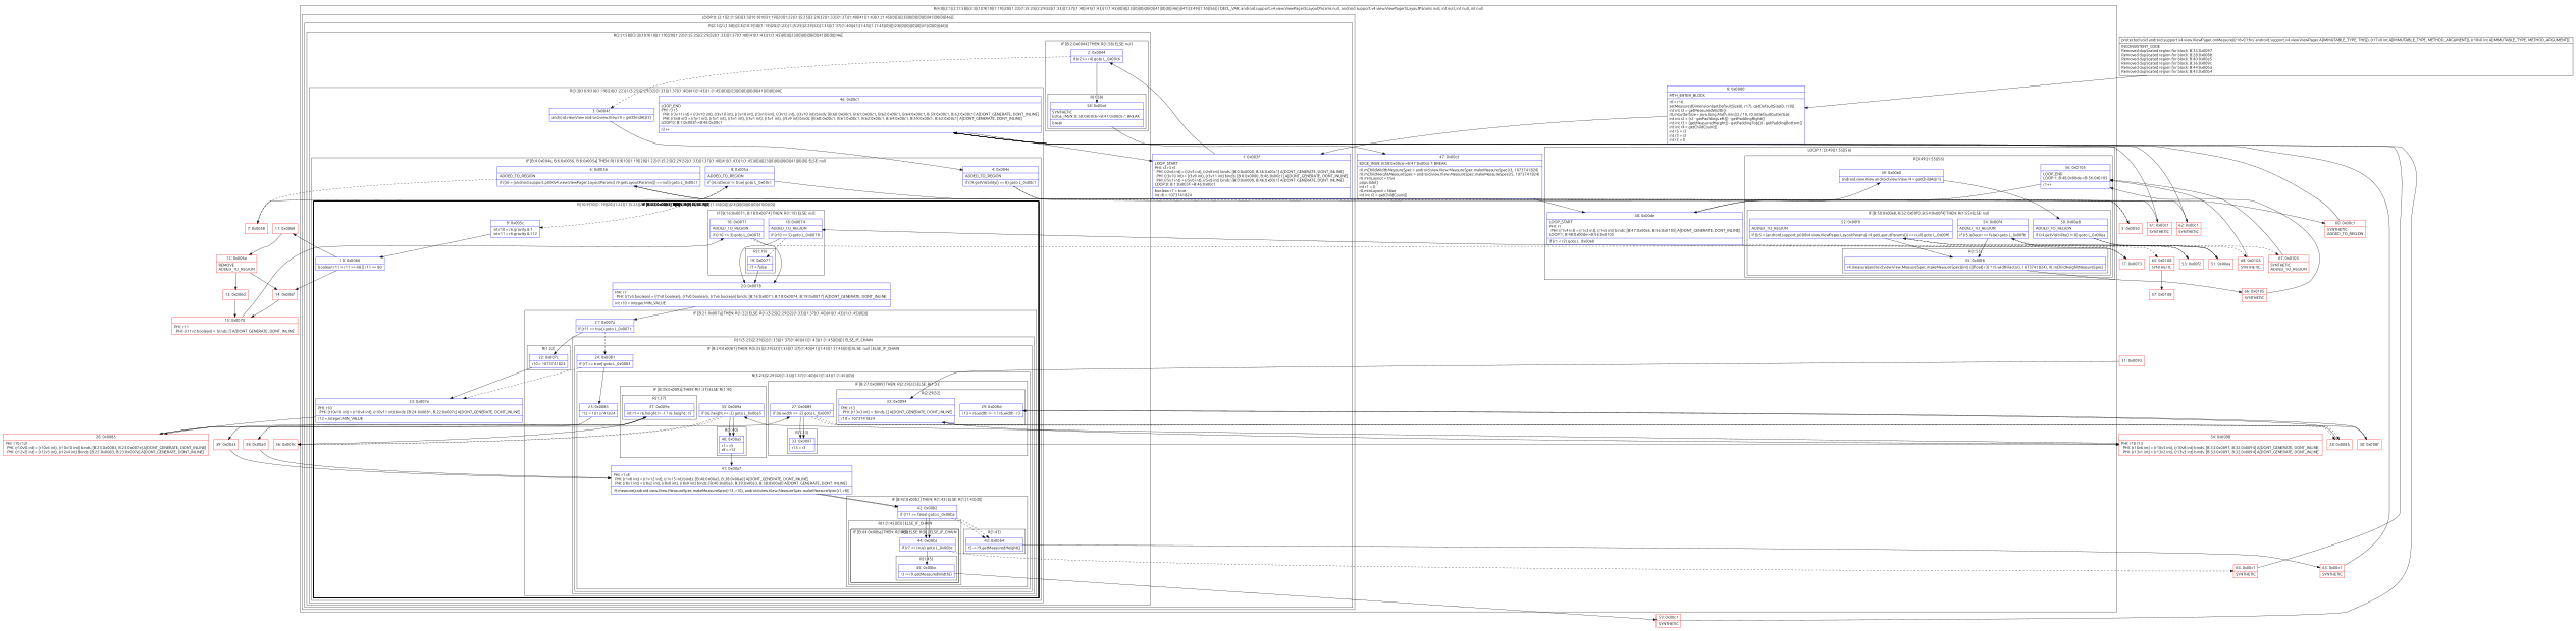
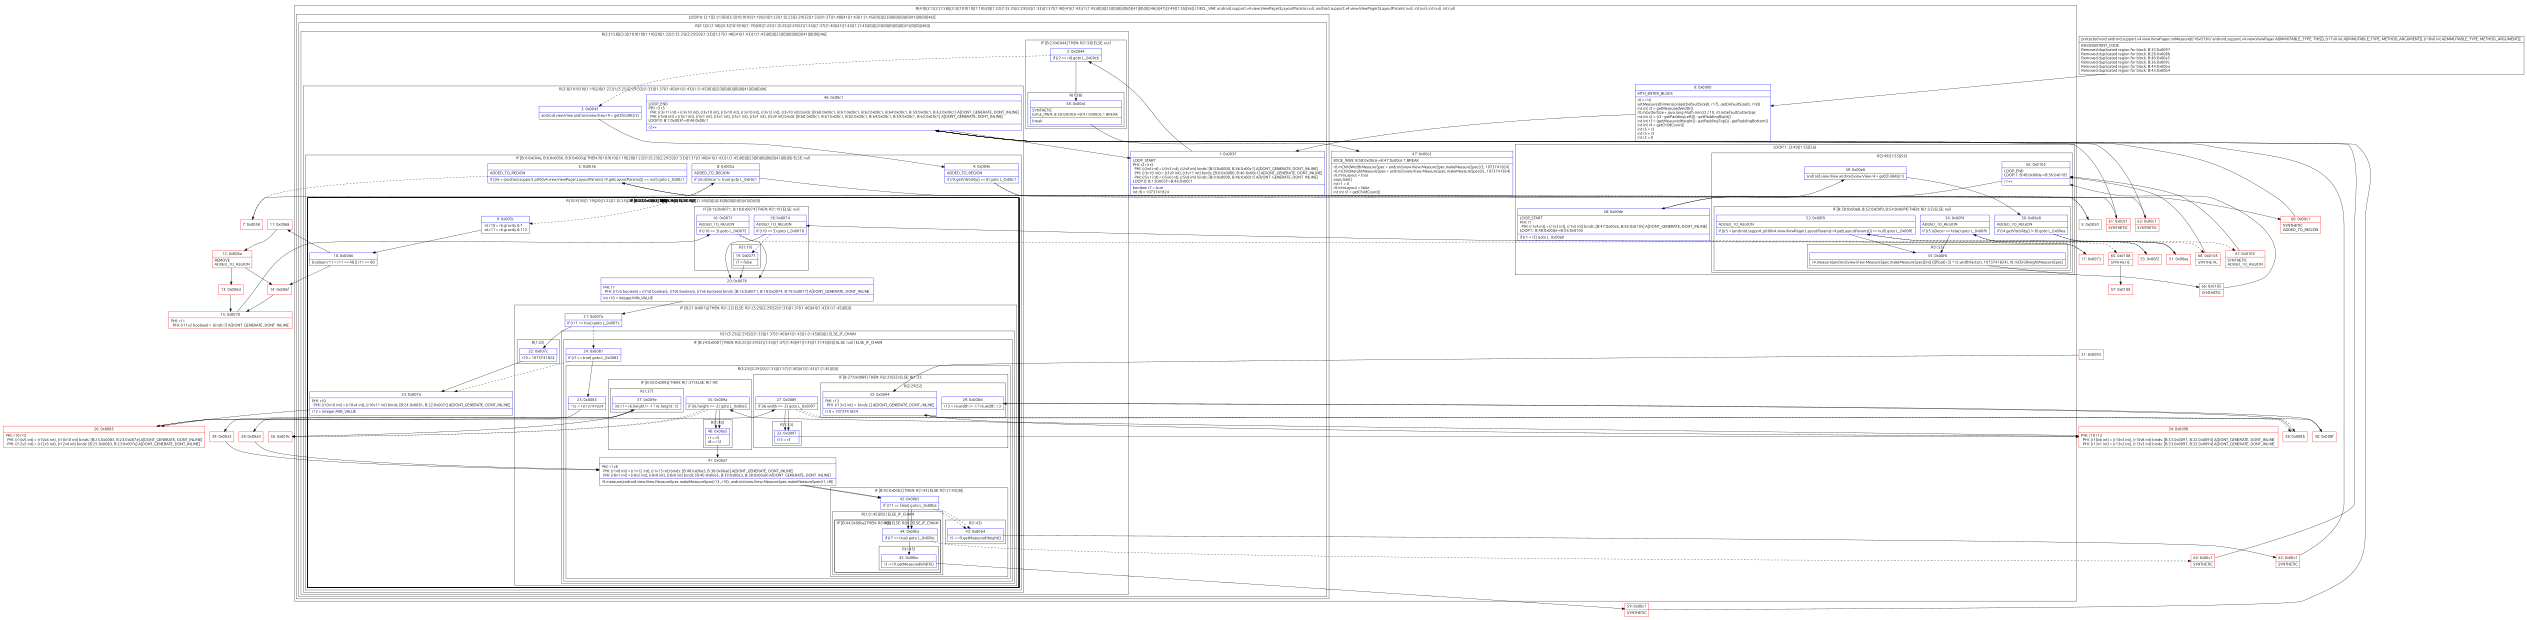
  digraph {
    fontname=Ubuntu
    node [color=blue fontname=Ubuntu shape=record]
    edge [fontname=Ubuntu]
    n1 [label="{58\:\ 0x00c6|SYNTHETIC\lEDGE_INSN: B:58:0x00c6\-\>B:47:0x00c6 ?: BREAK  \l|break\l}"]
    n2 [label="{2\:\ 0x0044|if (r2 \>= r4) goto L_0x00c6\l}"]
    n3 [label="{19\:\ 0x0077|r7 = false\l}"]
    n4 [label="{16\:\ 0x0071|ADDED_TO_REGION\l|if (r10 == 3) goto L_0x0078\l}"]
    n5 [label="{18\:\ 0x0074|ADDED_TO_REGION\l|if (r10 == 5) goto L_0x0078\l}"]
    n6 [label="{22\:\ 0x007c|r10 = 1073741824\l}"]
    n7 [label="{33\:\ 0x0097|r13 = r3\l}"]
    n8 [label="{29\:\ 0x008d|r13 = r6.width != \-1 ? r6.width : r3\l}"]
    n9 [label="{32\:\ 0x0094|PHI: r13 \l  PHI: (r13v3 int) =  binds: [] A[DONT_GENERATE, DONT_INLINE]\l|r10 = 1073741824\l}"]
    n10 [label="{27\:\ 0x0089|if (r6.width == \-2) goto L_0x0097\l}"]
    n11 [label="{37\:\ 0x009e|int r1 = r6.height != \-1 ? r6.height : r5\l}"]
    n12 [label="{40\:\ 0x00a5|r1 = r5\lr8 = r12\l}"]
    n13 [label="{35\:\ 0x009a|if (r6.height == \-2) goto L_0x00a5\l}"]
    n14 [label="{43\:\ 0x00b4|r5 \-= r9.getMeasuredHeight()\l}"]
    n15 [label="{45\:\ 0x00bc|r3 \-= r9.getMeasuredWidth()\l}"]
    n16 [label="{44\:\ 0x00ba|if (r7 == true) goto L_0x00bc\l}"]
    n17 [label="{42\:\ 0x00b2|if (r11 == false) goto L_0x00ba\l}"]
    n18 [label="{25\:\ 0x0083|r12 = 1073741824\l}"]
    n19 [label="{41\:\ 0x00a7|PHI: r1 r8 \l  PHI: (r1v8 int) = (r1v12 int), (r1v15 int) binds: [B:40:0x00a5, B:38:0x00a0] A[DONT_GENERATE, DONT_INLINE]\l  PHI: (r8v1 int) = (r8v2 int), (r8v0 int), (r8v0 int) binds: [B:40:0x00a5, B:39:0x00a3, B:38:0x00a0] A[DONT_GENERATE, DONT_INLINE]\l|r9.measure(android.view.View.MeasureSpec.makeMeasureSpec(r13, r10), android.view.View.MeasureSpec.makeMeasureSpec(r1, r8))\l}"]
    n20 [label="{24\:\ 0x0081|if (r7 == true) goto L_0x0083\l}"]
    n21 [label="{21\:\ 0x007a|if (r11 == true) goto L_0x007c\l}"]
    n22 [label="{9\:\ 0x005c|int r10 = r6.gravity & 7\lint r11 = r6.gravity & 112\l}"]
    n23 [label="{10\:\ 0x0066|boolean r11 = r11 == 48 \|\| r11 == 80\l}"]
    n24 [label="{20\:\ 0x0078|PHI: r7 \l  PHI: (r7v5 boolean) = (r7v0 boolean), (r7v0 boolean), (r7v6 boolean) binds: [B:16:0x0071, B:18:0x0074, B:19:0x0077] A[DONT_GENERATE, DONT_INLINE]\l|int r10 = Integer.MIN_VALUE\l}"]
    n25 [label="{23\:\ 0x007e|PHI: r10 \l  PHI: (r10v10 int) = (r10v4 int), (r10v11 int) binds: [B:24:0x0081, B:22:0x007c] A[DONT_GENERATE, DONT_INLINE]\l|r12 = Integer.MIN_VALUE\l}"]
    n26 [label="{4\:\ 0x004e|ADDED_TO_REGION\l|if (r9.getVisibility() == 8) goto L_0x00c1\l}"]
    n27 [label="{6\:\ 0x0056|ADDED_TO_REGION\l|if ((r6 = (android.support.p000v4.view.ViewPager.LayoutParams) r9.getLayoutParams()) == null) goto L_0x00c1\l}"]
    n28 [label="{8\:\ 0x005a|ADDED_TO_REGION\l|if (r6.isDecor != true) goto L_0x00c1\l}"]
    n29 [label="{3\:\ 0x0046|android.view.View android.view.View r9 = getChildAt(r2)\l}"]
    n30 [label="{46\:\ 0x00c1|LOOP_END\lPHI: r3 r5 \l  PHI: (r3v11 int) = (r3v10 int), (r3v10 int), (r3v10 int), (r3v10 int), (r3v12 int), (r3v10 int) binds: [B:60:0x00c1, B:61:0x00c1, B:62:0x00c1, B:64:0x00c1, B:59:0x00c1, B:63:0x00c1] A[DONT_GENERATE, DONT_INLINE]\l  PHI: (r5v8 int) = (r5v1 int), (r5v1 int), (r5v1 int), (r5v1 int), (r5v1 int), (r5v9 int) binds: [B:60:0x00c1, B:61:0x00c1, B:62:0x00c1, B:64:0x00c1, B:59:0x00c1, B:63:0x00c1] A[DONT_GENERATE, DONT_INLINE]\lLOOP:0: B:1:0x003f\-\>B:46:0x00c1\l|r2++\l}"]
    n31 [label="{1\:\ 0x003f|LOOP_START\lPHI: r2 r3 r5 \l  PHI: (r2v6 int) = (r2v5 int), (r2v8 int) binds: [B:0:0x0000, B:46:0x00c1] A[DONT_GENERATE, DONT_INLINE]\l  PHI: (r3v10 int) = (r3v9 int), (r3v11 int) binds: [B:0:0x0000, B:46:0x00c1] A[DONT_GENERATE, DONT_INLINE]\l  PHI: (r5v1 int) = (r5v0 int), (r5v8 int) binds: [B:0:0x0000, B:46:0x00c1] A[DONT_GENERATE, DONT_INLINE]\lLOOP:0: B:1:0x003f\-\>B:46:0x00c1\l|boolean r7 = true\lint r8 = 1073741824\l}"]
    n32 [label="{55\:\ 0x00f6|r4.measure(android.view.View.MeasureSpec.makeMeasureSpec((int) (((float) r3) * r5.widthFactor), 1073741824), r0.mChildHeightMeasureSpec)\l}"]
    n33 [label="{50\:\ 0x00e8|ADDED_TO_REGION\l|if (r4.getVisibility() != 8) goto L_0x00ea\l}"]
    n34 [label="{52\:\ 0x00f0|ADDED_TO_REGION\l|if ((r5 = (android.support.p000v4.view.ViewPager.LayoutParams) r4.getLayoutParams()) == null) goto L_0x00f6\l}"]
    n35 [label="{54\:\ 0x00f4|ADDED_TO_REGION\l|if (r5.isDecor == false) goto L_0x00f6\l}"]
    n36 [label="{49\:\ 0x00e0|android.view.View android.view.View r4 = getChildAt(r1)\l}"]
    n37 [label="{56\:\ 0x0105|LOOP_END\lLOOP:1: B:48:0x00de\-\>B:56:0x0105\l|r1++\l}"]
    n38 [label="{48\:\ 0x00de|LOOP_START\lPHI: r1 \l  PHI: (r1v4 int) = (r1v3 int), (r1v5 int) binds: [B:47:0x00c6, B:56:0x0105] A[DONT_GENERATE, DONT_INLINE]\lLOOP:1: B:48:0x00de\-\>B:56:0x0105\l|if (r1 \< r2) goto L_0x00e0\l}"]
    n39 [label="{0\:\ 0x0000|MTH_ENTER_BLOCK\l|r0 = r16\lsetMeasuredDimension(getDefaultSize(0, r17), getDefaultSize(0, r18))\lint int r2 = getMeasuredWidth()\lr0.mGutterSize = java.lang.Math.min(r2 \/ 10, r0.mDefaultGutterSize)\lint int r2 = (r2 \- getPaddingLeft()) \- getPaddingRight()\lint int r3 = (getMeasuredHeight() \- getPaddingTop()) \- getPaddingBottom()\lint int r4 = getChildCount()\lint r5 = r3\lint r3 = r2\lint r2 = 0\l}"]
    n40 [label="{47\:\ 0x00c6|EDGE_INSN: B:58:0x00c6\-\>B:47:0x00c6 ?: BREAK  \l|r0.mChildWidthMeasureSpec = android.view.View.MeasureSpec.makeMeasureSpec(r3, 1073741824)\lr0.mChildHeightMeasureSpec = android.view.View.MeasureSpec.makeMeasureSpec(r5, 1073741824)\lr0.mInLayout = true\lpopulate()\lint r1 = 0\lr0.mInLayout = false\lint int r2 = getChildCount()\l}"]
    n41 [color=red label="{17\:\ 0x0073}"]
    n42 [color=red label="{30\:\ 0x008f}"]
    n43 [color=red label="{34\:\ 0x0098|PHI: r10 r13 \l  PHI: (r10v6 int) = (r10v5 int), (r10v8 int) binds: [B:33:0x0097, B:32:0x0094] A[DONT_GENERATE, DONT_INLINE]\l  PHI: (r13v1 int) = (r13v2 int), (r13v3 int) binds: [B:33:0x0097, B:32:0x0094] A[DONT_GENERATE, DONT_INLINE]\l}"]
    n44 [color=red label="{28\:\ 0x008b}"]
    n45 [color=red label="{38\:\ 0x00a0}"]
    n46 [color=red label="{39\:\ 0x00a3}"]
    n47 [color=red label="{36\:\ 0x009c}"]
    n48 [color=red label="{63\:\ 0x00c1|SYNTHETIC\l}"]
    n49 [color=red label="{59\:\ 0x00c1|SYNTHETIC\l}"]
    n50 [color=red label="{64\:\ 0x00c1|SYNTHETIC\l}"]
    n51 [color=red label="{26\:\ 0x0085|PHI: r10 r12 \l  PHI: (r10v5 int) = (r10v4 int), (r10v10 int) binds: [B:25:0x0083, B:23:0x007e] A[DONT_GENERATE, DONT_INLINE]\l  PHI: (r12v2 int) = (r12v3 int), (r12v4 int) binds: [B:25:0x0083, B:23:0x007e] A[DONT_GENERATE, DONT_INLINE]\l}"]
    n52 [color=red label="{11\:\ 0x0068}"]
    n53 [color=red label="{14\:\ 0x006f}"]
    n54 [color=red label="{5\:\ 0x0050}"]
    n55 [color=red label="{60\:\ 0x00c1|SYNTHETIC\lADDED_TO_REGION\l}"]
    n56 [color=red label="{7\:\ 0x0058}"]
    n57 [color=red label="{61\:\ 0x00c1|SYNTHETIC\l}"]
    n58 [color=red label="{62\:\ 0x00c1|SYNTHETIC\l}"]
    n59 [color=red label="{66\:\ 0x0105|SYNTHETIC\l}"]
    n60 [color=red label="{51\:\ 0x00ea}"]
    n61 [color=red label="{67\:\ 0x0105|SYNTHETIC\lADDED_TO_REGION\l}"]
    n62 [color=red label="{53\:\ 0x00f2}"]
    n63 [color=red label="{68\:\ 0x0105|SYNTHETIC\l}"]
    n64 [color=red label="{65\:\ 0x0108|SYNTHETIC\l}"]
    n65 [color=red label="{12\:\ 0x006a|REMOVE\lADDED_TO_REGION\l}"]
    n66 [color=red label="{15\:\ 0x0070|PHI: r11 \l  PHI: (r11v2 boolean) =  binds: [] A[DONT_GENERATE, DONT_INLINE]\l}"]
    n67 [color=red label="{31\:\ 0x0093}"]
    n68 [color=red label="{57\:\ 0x0108}"]
    n69 [color=red label="{13\:\ 0x006d}"]
    n70 [label="{protected void android.support.v4.view.ViewPager.onMeasure((r16v0 'this' android.support.v4.view.ViewPager A[IMMUTABLE_TYPE, THIS]), (r17v0 int A[IMMUTABLE_TYPE, METHOD_ARGUMENT]), (r18v0 int A[IMMUTABLE_TYPE, METHOD_ARGUMENT]))  | INCONSISTENT_CODE\lRemoved duplicated region for block: B:33:0x0097 \lRemoved duplicated region for block: B:28:0x008b \lRemoved duplicated region for block: B:40:0x00a5 \lRemoved duplicated region for block: B:36:0x009c \lRemoved duplicated region for block: B:44:0x00ba \lRemoved duplicated region for block: B:43:0x00b4 \l}" color=""]
    subgraph cluster_1 {
      label="R(4:0|(2:1|(2:(1:58)|(3:3|(10:9|10|(1:19)|20|(1:22)(1:(5:25|(2:29|32)(1:33)|(1:37)(1:40)|41|(1:43)(1:(1:45)(0))))|23|(0)(0)|(0)(0)|41|(0)(0))|46)))|47|(3:49|(1:55)|56)) | DECL_VAR: android.support.v4.view.ViewPager$LayoutParams null, android.support.v4.view.ViewPager$LayoutParams null, int null, int null, int null\l"
      n39
      n40
      subgraph cluster_2 {
        label="LOOP:0: (2:1|(2:(1:58)|(3:3|(10:9|10|(1:19)|20|(1:22)(1:(5:25|(2:29|32)(1:33)|(1:37)(1:40)|41|(1:43)(1:(1:45)(0))))|23|(0)(0)|(0)(0)|41|(0)(0))|46)))"
        subgraph cluster_3 {
          label="R(2:1|(2:(1:58)|(3:3|(10:9|10|(1:19)|20|(1:22)(1:(5:25|(2:29|32)(1:33)|(1:37)(1:40)|41|(1:43)(1:(1:45)(0))))|23|(0)(0)|(0)(0)|41|(0)(0))|46)))"
          n31
          subgraph cluster_4 {
            label="R(2:(1:58)|(3:3|(10:9|10|(1:19)|20|(1:22)(1:(5:25|(2:29|32)(1:33)|(1:37)(1:40)|41|(1:43)(1:(1:45)(0))))|23|(0)(0)|(0)(0)|41|(0)(0))|46))"
            subgraph cluster_5 {
              label="IF [B:2:0x0044] THEN: R(1:58) ELSE: null"
              n2
              subgraph cluster_6 {
                label="R(1:58)"
                n1
              }
            }
            subgraph cluster_7 {
              label="R(3:3|(10:9|10|(1:19)|20|(1:22)(1:(5:25|(2:29|32)(1:33)|(1:37)(1:40)|41|(1:43)(1:(1:45)(0))))|23|(0)(0)|(0)(0)|41|(0)(0))|46)"
              n29
              n30
              subgraph cluster_8 {
                label="IF [B:4:0x004e, B:6:0x0056, B:8:0x005a] THEN: R(10:9|10|(1:19)|20|(1:22)(1:(5:25|(2:29|32)(1:33)|(1:37)(1:40)|41|(1:43)(1:(1:45)(0))))|23|(0)(0)|(0)(0)|41|(0)(0)) ELSE: null"
                n26
                n27
                n28
                subgraph cluster_9 {
                  label="R(10:9|10|(1:19)|20|(1:22)(1:(5:25|(2:29|32)(1:33)|(1:37)(1:40)|41|(1:43)(1:(1:45)(0))))|23|(0)(0)|(0)(0)|41|(0)(0))"
                  n22
                  n23
                  n24
                  n25
                  subgraph cluster_10 {
                    label="IF [B:16:0x0071, B:18:0x0074] THEN: R(1:19) ELSE: null"
                    n4
                    n5
                    subgraph cluster_11 {
                      label="R(1:19)"
                      n3
                    }
                  }
                  subgraph cluster_12 {
                    label="IF [B:21:0x007a] THEN: R(1:22) ELSE: R(1:(5:25|(2:29|32)(1:33)|(1:37)(1:40)|41|(1:43)(1:(1:45)(0))))"
                    n21
                    subgraph cluster_13 {
                      label="R(1:22)"
                      n6
                    }
                    subgraph cluster_14 {
                      label="R(1:(5:25|(2:29|32)(1:33)|(1:37)(1:40)|41|(1:43)(1:(1:45)(0)))) | ELSE_IF_CHAIN\l"
                      subgraph cluster_15 {
                        label="IF [B:24:0x0081] THEN: R(5:25|(2:29|32)(1:33)|(1:37)(1:40)|41|(1:43)(1:(1:45)(0))) ELSE: null | ELSE_IF_CHAIN\l"
                        n20
                        subgraph cluster_16 {
                          label="R(5:25|(2:29|32)(1:33)|(1:37)(1:40)|41|(1:43)(1:(1:45)(0)))"
                          n18
                          n19
                          subgraph cluster_17 {
                            label="IF [B:27:0x0089] THEN: R(2:29|32) ELSE: R(1:33)"
                            n10
                            subgraph cluster_18 {
                              label="R(1:33)"
                              n7
                            }
                            subgraph cluster_19 {
                              label="R(2:29|32)"
                              n8
                              n9
                            }
                          }
                          subgraph cluster_20 {
                            label="IF [B:35:0x009a] THEN: R(1:37) ELSE: R(1:40)"
                            n13
                            subgraph cluster_21 {
                              label="R(1:37)"
                              n11
                            }
                            subgraph cluster_22 {
                              label="R(1:40)"
                              n12
                            }
                          }
                          subgraph cluster_23 {
                            label="IF [B:42:0x00b2] THEN: R(1:43) ELSE: R(1:(1:45)(0))"
                            n17
                            subgraph cluster_24 {
                              label="R(1:43)"
                              n14
                            }
                            subgraph cluster_25 {
                              label="R(1:(1:45)(0)) | ELSE_IF_CHAIN\l"
                              subgraph cluster_26 {
                                label="IF [B:44:0x00ba] THEN: R(1:45) ELSE: R(0) | ELSE_IF_CHAIN\l"
                                n16
                                subgraph cluster_27 {
                                  label="R(1:45)"
                                  n15
                                }
                                subgraph cluster_28 {
                                  label="R(0)"
                                }
                              }
                            }
                          }
                        }
                      }
                    }
                  }
                  subgraph cluster_29 {
                    label="IF [B:27:0x0089] THEN: R(0) ELSE: R(0)"
                    subgraph cluster_30 {
                      label="R(0)"
                    }
                    subgraph cluster_31 {
                      label="R(0)"
                    }
                  }
                  subgraph cluster_32 {
                    label="IF [B:35:0x009a] THEN: R(0) ELSE: R(0)"
                    subgraph cluster_33 {
                      label="R(0)"
                    }
                    subgraph cluster_34 {
                      label="R(0)"
                    }
                  }
                  subgraph cluster_35 {
                    label="IF [B:42:0x00b2] THEN: R(0) ELSE: R(0)"
                    subgraph cluster_36 {
                      label="R(0)"
                    }
                    subgraph cluster_37 {
                      label="R(0)"
                    }
                  }
                }
              }
            }
          }
        }
      }
      subgraph cluster_38 {
        label="LOOP:1: (3:49|(1:55)|56)"
        n38
        subgraph cluster_39 {
          label="R(3:49|(1:55)|56)"
          n36
          n37
          subgraph cluster_40 {
            label="IF [B:50:0x00e8, B:52:0x00f0, B:54:0x00f4] THEN: R(1:55) ELSE: null"
            n33
            n34
            n35
            subgraph cluster_41 {
              label="R(1:55)"
              n32
            }
          }
        }
      }
    }
    n1 -> n40
    n2 -> n1
    n2 -> n29 [style=dashed]
    n3 -> n24
    n4 -> n24
    n4 -> n41 [style=dashed]
    n5 -> n3 [style=dashed]
    n5 -> n24
    n6 -> n25
    n7 -> n43
    n8 -> n42
    n9 -> n43
    n10 -> n7
    n10 -> n7
    n10 -> n44 [style=dashed]
    n10 -> n44 [style=dashed]
    n11 -> n45
    n11 -> n46
    n12 -> n19
    n13 -> n12
    n13 -> n12
    n13 -> n47 [style=dashed]
    n13 -> n47 [style=dashed]
    n14 -> n48
    n15 -> n49
    n16 -> n15
    n16 -> n50 [style=dashed]
    n17 -> n14 [style=dashed]
    n17 -> n14 [style=dashed]
    n17 -> n16
    n17 -> n16
    n18 -> n51
    n19 -> n17
    n19 -> n17
    n20 -> n18
    n20 -> n25 [style=dashed]
    n21 -> n6
    n21 -> n20 [style=dashed]
    n22 -> n23
    n23 -> n52
    n23 -> n53
    n24 -> n21
    n25 -> n51
    n26 -> n54 [style=dashed]
    n26 -> n55
    n27 -> n56 [style=dashed]
    n27 -> n57
    n28 -> n22 [style=dashed]
    n28 -> n58
    n29 -> n26
    n30 -> n31
    n31 -> n2
    n32 -> n59
    n33 -> n60
    n33 -> n61 [style=dashed]
    n34 -> n32
    n34 -> n62 [style=dashed]
    n35 -> n32
    n35 -> n63 [style=dashed]
    n36 -> n33
    n37 -> n38
    n38 -> n36
    n38 -> n64 [style=dashed]
    n39 -> n31
-   n40 -> n38
    n41 -> n5
    n42 -> n9
    n43 -> n13
    n44 -> n8
    n45 -> n19
    n46 -> n19
    n47 -> n11
    n48 -> n30
    n49 -> n30
    n50 -> n30
    n51 -> n10
    n52 -> n65
    n53 -> n66
    n54 -> n27
    n55 -> n30
    n56 -> n28
    n57 -> n30
    n58 -> n30
    n59 -> n37
    n60 -> n34
    n61 -> n37
    n62 -> n35
    n63 -> n37
    n64 -> n68
    n65 -> n53
    n65 -> n69
    n66 -> n4
    n67 -> n9
    n69 -> n66
    n70 -> n39
  }
